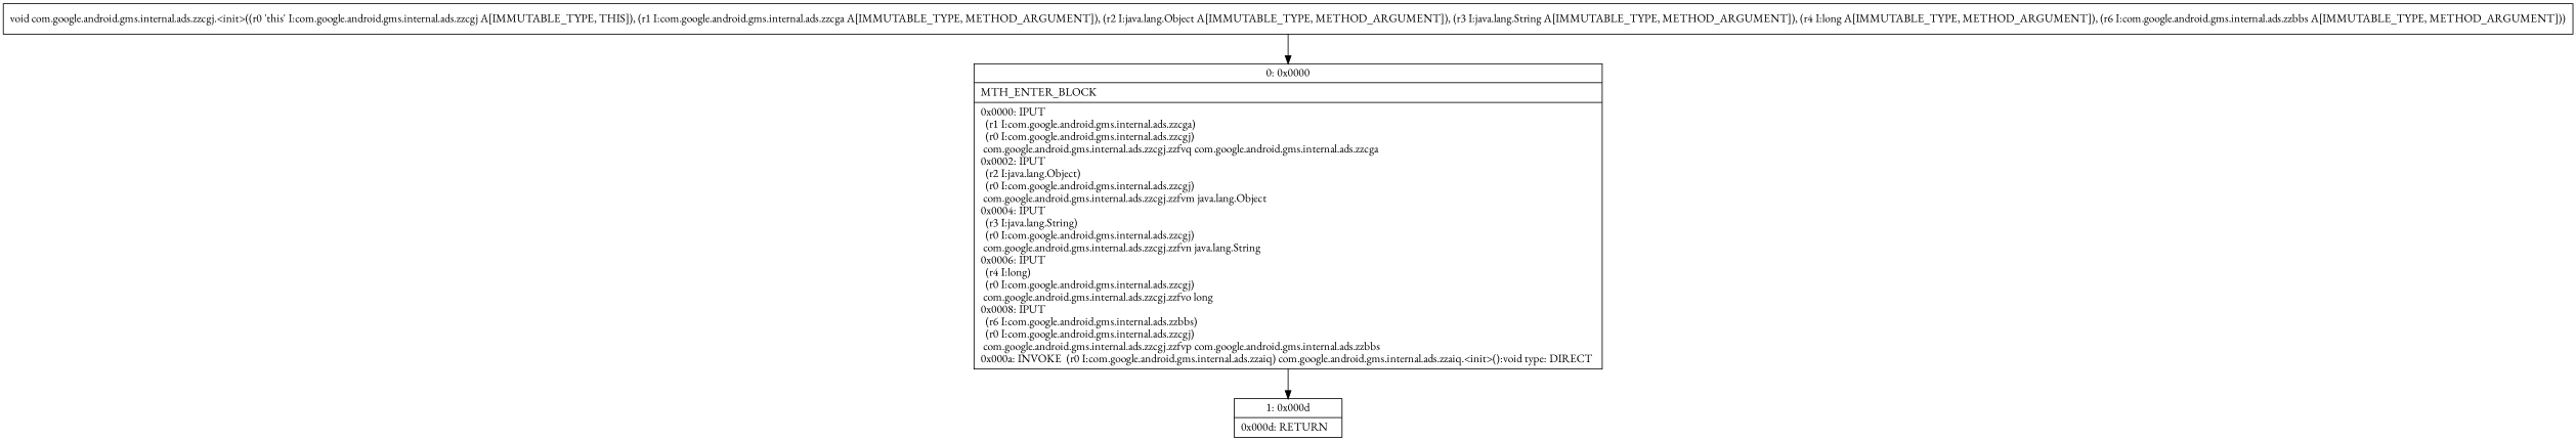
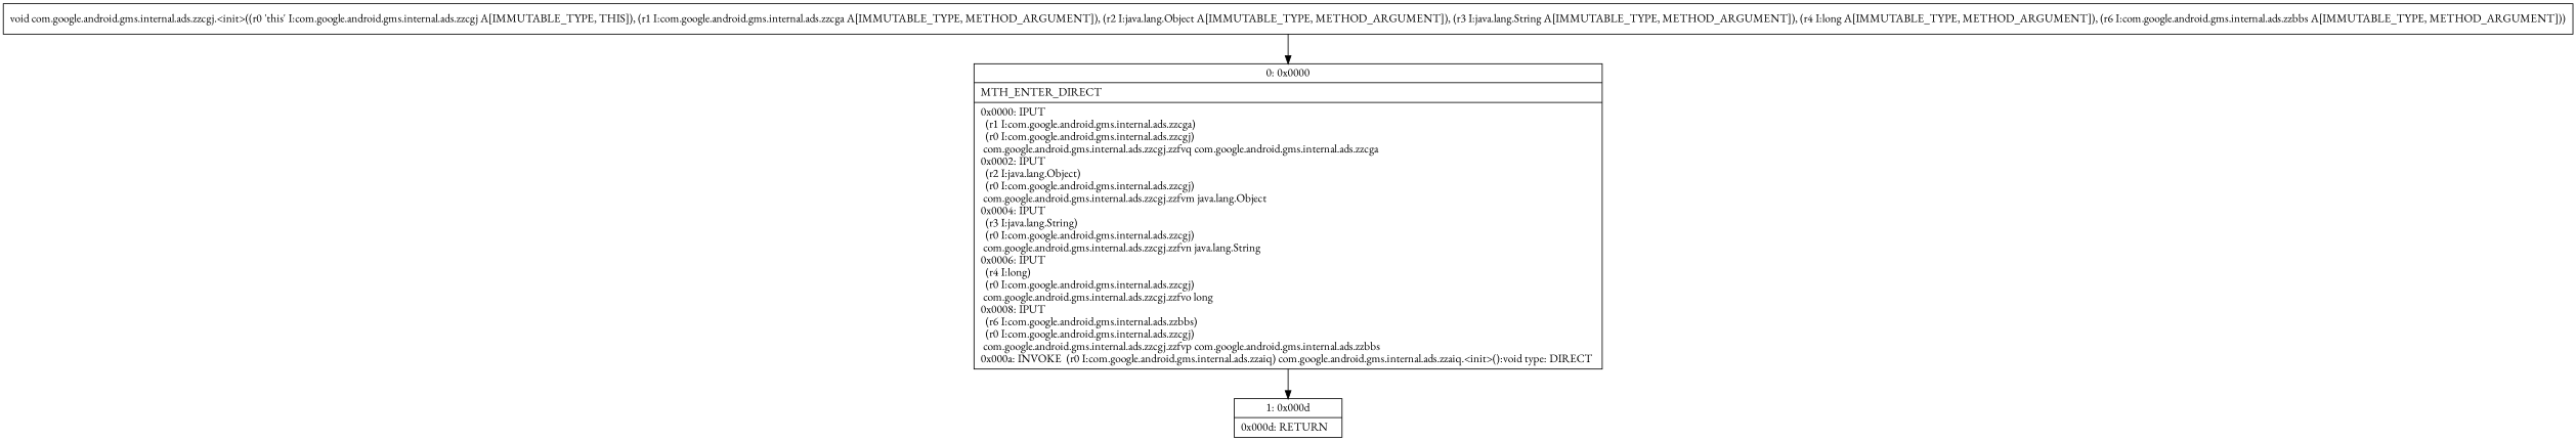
  digraph {
    fontname="EB Garamond"
    node [shape=record fontname="EB Garamond"]
    edge [fontname="EB Garamond"]
-   n1 [label="{0\:\ 0x0000|MTH_ENTER_BLOCK\l|0x0000: IPUT  \l  (r1 I:com.google.android.gms.internal.ads.zzcga)\l  (r0 I:com.google.android.gms.internal.ads.zzcgj)\l com.google.android.gms.internal.ads.zzcgj.zzfvq com.google.android.gms.internal.ads.zzcga \l0x0002: IPUT  \l  (r2 I:java.lang.Object)\l  (r0 I:com.google.android.gms.internal.ads.zzcgj)\l com.google.android.gms.internal.ads.zzcgj.zzfvm java.lang.Object \l0x0004: IPUT  \l  (r3 I:java.lang.String)\l  (r0 I:com.google.android.gms.internal.ads.zzcgj)\l com.google.android.gms.internal.ads.zzcgj.zzfvn java.lang.String \l0x0006: IPUT  \l  (r4 I:long)\l  (r0 I:com.google.android.gms.internal.ads.zzcgj)\l com.google.android.gms.internal.ads.zzcgj.zzfvo long \l0x0008: IPUT  \l  (r6 I:com.google.android.gms.internal.ads.zzbbs)\l  (r0 I:com.google.android.gms.internal.ads.zzcgj)\l com.google.android.gms.internal.ads.zzcgj.zzfvp com.google.android.gms.internal.ads.zzbbs \l0x000a: INVOKE  (r0 I:com.google.android.gms.internal.ads.zzaiq) com.google.android.gms.internal.ads.zzaiq.\<init\>():void type: DIRECT \l}"]
+   n1 [label="{0\:\ 0x0000|MTH_ENTER_DIRECT\l|0x0000: IPUT  \l  (r1 I:com.google.android.gms.internal.ads.zzcga)\l  (r0 I:com.google.android.gms.internal.ads.zzcgj)\l com.google.android.gms.internal.ads.zzcgj.zzfvq com.google.android.gms.internal.ads.zzcga \l0x0002: IPUT  \l  (r2 I:java.lang.Object)\l  (r0 I:com.google.android.gms.internal.ads.zzcgj)\l com.google.android.gms.internal.ads.zzcgj.zzfvm java.lang.Object \l0x0004: IPUT  \l  (r3 I:java.lang.String)\l  (r0 I:com.google.android.gms.internal.ads.zzcgj)\l com.google.android.gms.internal.ads.zzcgj.zzfvn java.lang.String \l0x0006: IPUT  \l  (r4 I:long)\l  (r0 I:com.google.android.gms.internal.ads.zzcgj)\l com.google.android.gms.internal.ads.zzcgj.zzfvo long \l0x0008: IPUT  \l  (r6 I:com.google.android.gms.internal.ads.zzbbs)\l  (r0 I:com.google.android.gms.internal.ads.zzcgj)\l com.google.android.gms.internal.ads.zzcgj.zzfvp com.google.android.gms.internal.ads.zzbbs \l0x000a: INVOKE  (r0 I:com.google.android.gms.internal.ads.zzaiq) com.google.android.gms.internal.ads.zzaiq.\<init\>():void type: DIRECT \l}"]
    n2 [label="{1\:\ 0x000d|0x000d: RETURN   \l}"]
    n3 [label="{void com.google.android.gms.internal.ads.zzcgj.\<init\>((r0 'this' I:com.google.android.gms.internal.ads.zzcgj A[IMMUTABLE_TYPE, THIS]), (r1 I:com.google.android.gms.internal.ads.zzcga A[IMMUTABLE_TYPE, METHOD_ARGUMENT]), (r2 I:java.lang.Object A[IMMUTABLE_TYPE, METHOD_ARGUMENT]), (r3 I:java.lang.String A[IMMUTABLE_TYPE, METHOD_ARGUMENT]), (r4 I:long A[IMMUTABLE_TYPE, METHOD_ARGUMENT]), (r6 I:com.google.android.gms.internal.ads.zzbbs A[IMMUTABLE_TYPE, METHOD_ARGUMENT])) }"]
    n1 -> n2
    n3 -> n1
  }
